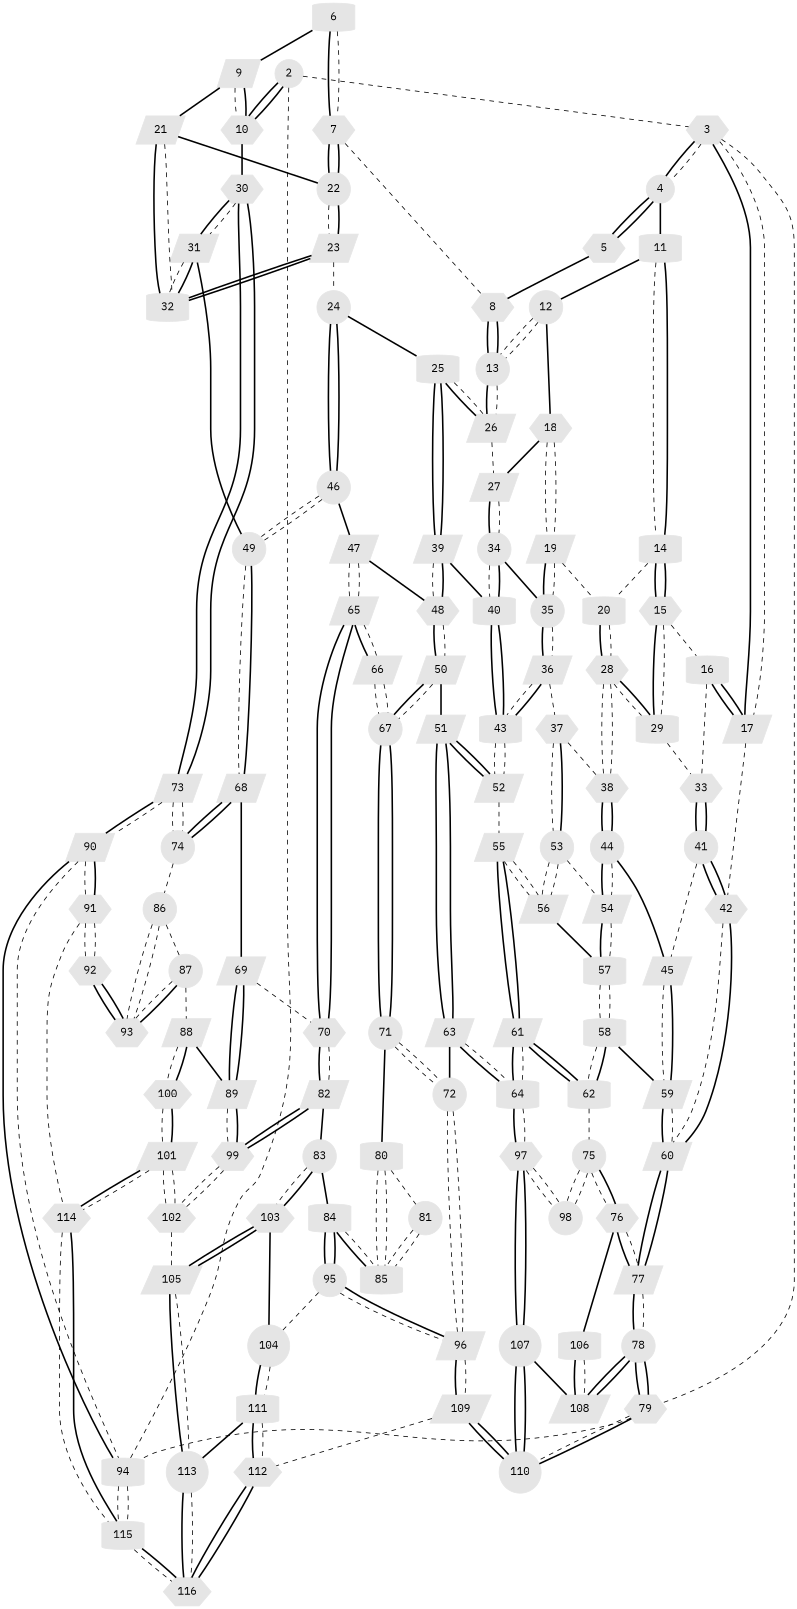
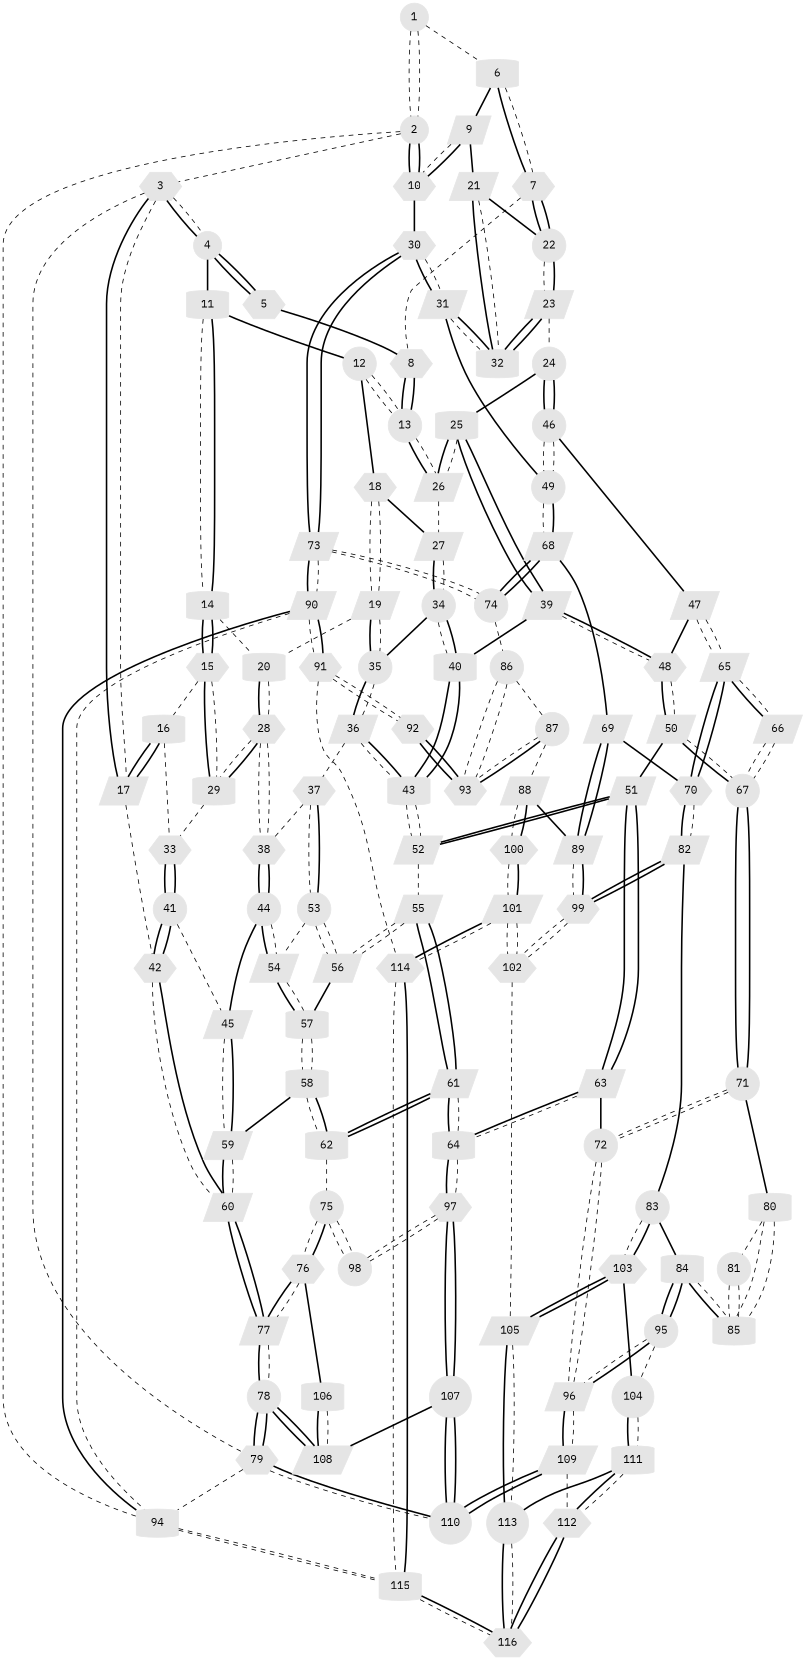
  graph {
    fontname="IBM Plex Mono"
    node [color=gray90 fontname="IBM Plex Mono" shape=parallelogram style=filled]
    edge [fontname="IBM Plex Mono" style=bold]
+   1 [shape=circle]
    2 [shape=circle]
    6 [shape=cylinder]
    3 [shape=hexagon]
    10 [shape=hexagon]
    94 [shape=cylinder]
    7 [shape=hexagon]
    9
    4 [shape=circle]
    17
    79 [shape=hexagon]
    30 [shape=hexagon]
    115 [shape=cylinder]
    5 [shape=hexagon]
    11 [shape=cylinder]
    42 [shape=hexagon]
    110 [shape=circle]
    8 [shape=hexagon]
    12 [shape=circle]
    14 [shape=cylinder]
    13 [shape=circle]
    22 [shape=circle]
    21
    23
    26
    32 [shape=cylinder]
    31
    73
    18 [shape=hexagon]
    15 [shape=hexagon]
    20 [shape=cylinder]
    19
    27
    16 [shape=cylinder]
    29 [shape=cylinder]
    28 [shape=hexagon]
    33 [shape=hexagon]
    41 [shape=circle]
    60
    35 [shape=circle]
    34 [shape=circle]
    36
    38 [shape=hexagon]
    24 [shape=circle]
    25 [shape=cylinder]
    46 [shape=circle]
    39
    49 [shape=circle]
    47
    40 [shape=cylinder]
    48 [shape=hexagon]
    44 [shape=circle]
    74 [shape=circle]
    90
    68
    45
    43 [shape=cylinder]
    37 [shape=hexagon]
    53 [shape=circle]
    52
    54
    56
    50
    59
    77
    55
    57 [shape=cylinder]
    65
    66
    70 [shape=hexagon]
    51
    67 [shape=circle]
    69
    63
    71 [shape=circle]
    64 [shape=cylinder]
    72 [shape=circle]
    61
    58 [shape=cylinder]
    62 [shape=cylinder]
    75 [shape=circle]
    78 [shape=circle]
    97 [shape=hexagon]
    76 [shape=hexagon]
    98 [shape=circle]
    96
    107 [shape=circle]
    82
    80 [shape=cylinder]
    89
    86 [shape=circle]
    99 [shape=hexagon]
    83 [shape=circle]
    81 [shape=circle]
    85 [shape=cylinder]
    109
    91 [shape=hexagon]
    87 [shape=circle]
    93 [shape=hexagon]
    106 [shape=cylinder]
    108
    84 [shape=cylinder]
    103 [shape=hexagon]
    102 [shape=hexagon]
    95 [shape=circle]
    104 [shape=circle]
    105
    88
    100 [shape=hexagon]
    101
    92 [shape=hexagon]
    114 [shape=hexagon]
    116 [shape=hexagon]
    111 [shape=cylinder]
    112 [shape=hexagon]
    113 [shape=circle]
+   1 -- 2 [style=dashed]
+   1 -- 2 [style=dashed]
+   1 -- 6 [style=dashed]
    2 -- 3 [style=dashed]
    2 -- 10
    2 -- 10
    2 -- 94 [style=dashed]
    6 -- 7
    6 -- 7 [style=dashed]
    6 -- 9
    3 -- 4
    3 -- 4 [style=dashed]
    3 -- 17
    3 -- 17 [style=dashed]
    3 -- 79 [style=dashed]
    10 -- 30
    94 -- 115 [style=dashed]
    94 -- 115 [style=dashed]
    7 -- 8 [style=dashed]
    7 -- 22
    7 -- 22
    9 -- 10 [style=dashed]
    9 -- 10
    9 -- 21
    4 -- 5
    4 -- 5
    4 -- 11
    17 -- 42 [style=dashed]
    79 -- 94 [style=dashed]
    79 -- 110 [style=dashed]
    79 -- 110
    30 -- 31
    30 -- 31 [style=dashed]
    30 -- 73
    30 -- 73
    115 -- 116 [style=dashed]
    115 -- 116
    5 -- 8
    11 -- 12
    11 -- 14 [style=dashed]
    11 -- 14
    42 -- 60 [style=dashed]
    42 -- 60
    8 -- 13
    8 -- 13
    12 -- 13 [style=dashed]
    12 -- 13 [style=dashed]
    12 -- 18
    14 -- 15
    14 -- 15
    14 -- 20 [style=dashed]
    13 -- 26
    13 -- 26 [style=dashed]
    22 -- 23 [style=dashed]
    22 -- 23
    21 -- 22
    21 -- 32
    21 -- 32 [style=dashed]
    23 -- 32
    23 -- 32
    23 -- 24 [style=dashed]
    26 -- 27 [style=dashed]
    31 -- 32 [style=dashed]
    31 -- 32
    31 -- 49
    73 -- 74 [style=dashed]
    73 -- 74 [style=dashed]
    73 -- 90
    73 -- 90 [style=dashed]
    18 -- 19 [style=dashed]
    18 -- 19 [style=dashed]
    18 -- 27
    15 -- 16 [style=dashed]
    15 -- 29
    15 -- 29 [style=dashed]
    20 -- 28
    20 -- 28 [style=dashed]
    19 -- 20 [style=dashed]
    19 -- 35
    19 -- 35 [style=dashed]
    27 -- 34
    27 -- 34 [style=dashed]
    16 -- 17
    16 -- 17
    16 -- 33 [style=dashed]
    29 -- 33 [style=dashed]
    28 -- 29 [style=dashed]
    28 -- 29
    28 -- 38 [style=dashed]
    28 -- 38 [style=dashed]
    33 -- 41
    33 -- 41
    41 -- 42
    41 -- 42
    41 -- 45 [style=dashed]
    60 -- 77
    60 -- 77
    35 -- 36
    35 -- 36 [style=dashed]
    34 -- 35
    34 -- 40 [style=dashed]
    34 -- 40
    36 -- 43 [style=dashed]
    36 -- 43
    36 -- 37 [style=dashed]
    38 -- 44
    38 -- 44
    24 -- 25
    24 -- 46
    24 -- 46
    25 -- 26
    25 -- 26 [style=dashed]
    25 -- 39
    25 -- 39
    46 -- 49 [style=dashed]
    46 -- 49 [style=dashed]
    46 -- 47
    39 -- 40
    39 -- 48 [style=dashed]
    39 -- 48
    49 -- 68 [style=dashed]
    49 -- 68
    47 -- 48
    47 -- 65 [style=dashed]
    47 -- 65 [style=dashed]
    40 -- 43
    40 -- 43
    48 -- 50
    48 -- 50 [style=dashed]
    44 -- 45
    44 -- 54
    44 -- 54 [style=dashed]
    74 -- 86 [style=dashed]
    90 -- 94
    90 -- 94 [style=dashed]
    90 -- 91 [style=dashed]
    90 -- 91
    68 -- 74
    68 -- 74
    68 -- 69
    45 -- 59 [style=dashed]
    45 -- 59
    43 -- 52 [style=dashed]
    43 -- 52 [style=dashed]
    37 -- 38 [style=dashed]
    37 -- 53 [style=dashed]
    37 -- 53
    53 -- 54 [style=dashed]
    53 -- 56 [style=dashed]
    53 -- 56 [style=dashed]
    52 -- 55 [style=dashed]
    54 -- 57
    54 -- 57 [style=dashed]
    56 -- 57
    50 -- 51
    50 -- 67
    50 -- 67 [style=dashed]
    59 -- 60
    59 -- 60 [style=dashed]
    77 -- 78
    77 -- 78 [style=dashed]
    55 -- 56 [style=dashed]
    55 -- 56 [style=dashed]
    55 -- 61
    55 -- 61
    57 -- 58 [style=dashed]
    57 -- 58 [style=dashed]
    65 -- 66
    65 -- 66 [style=dashed]
    65 -- 70
    65 -- 70
    66 -- 67 [style=dashed]
    66 -- 67 [style=dashed]
    70 -- 82
    70 -- 82 [style=dashed]
    51 -- 52
    51 -- 52
    51 -- 63
    51 -- 63
    67 -- 71
    67 -- 71
-   69 -- 70 [style=dashed]
+   69 -- 70
    69 -- 89
    69 -- 89
    63 -- 64
    63 -- 64 [style=dashed]
    63 -- 72
    71 -- 72 [style=dashed]
    71 -- 72 [style=dashed]
    71 -- 80
    64 -- 97
    64 -- 97 [style=dashed]
    72 -- 96 [style=dashed]
    72 -- 96 [style=dashed]
    61 -- 64
    61 -- 64 [style=dashed]
    61 -- 62
    61 -- 62
    58 -- 59
    58 -- 62 [style=dashed]
    58 -- 62
    62 -- 75 [style=dashed]
    75 -- 76 [style=dashed]
    75 -- 76
    75 -- 98 [style=dashed]
    75 -- 98 [style=dashed]
    78 -- 79
    78 -- 79
    78 -- 108
    78 -- 108
    97 -- 98 [style=dashed]
    97 -- 98 [style=dashed]
    97 -- 107
    97 -- 107
    76 -- 77
    76 -- 77 [style=dashed]
    76 -- 106
    96 -- 109
    96 -- 109 [style=dashed]
    107 -- 110
    107 -- 110
    107 -- 108
    82 -- 99
    82 -- 99
    82 -- 83
    80 -- 81 [style=dashed]
    80 -- 85 [style=dashed]
    80 -- 85 [style=dashed]
    89 -- 99 [style=dashed]
    89 -- 99
    86 -- 87 [style=dashed]
    86 -- 93 [style=dashed]
    86 -- 93 [style=dashed]
    99 -- 102 [style=dashed]
    99 -- 102 [style=dashed]
    83 -- 84
    83 -- 103 [style=dashed]
    83 -- 103
    81 -- 85 [style=dashed]
    81 -- 85 [style=dashed]
    109 -- 110
    109 -- 110
    109 -- 112 [style=dashed]
    91 -- 92 [style=dashed]
    91 -- 92 [style=dashed]
    91 -- 114 [style=dashed]
    87 -- 93 [style=dashed]
    87 -- 93
    87 -- 88 [style=dashed]
    106 -- 108
    106 -- 108 [style=dashed]
    84 -- 85
    84 -- 85 [style=dashed]
    84 -- 95
    84 -- 95
    103 -- 104
    103 -- 105
    103 -- 105
    102 -- 105 [style=dashed]
    95 -- 96 [style=dashed]
    95 -- 96
    95 -- 104 [style=dashed]
    104 -- 111
    104 -- 111 [style=dashed]
    105 -- 113
    105 -- 113 [style=dashed]
    88 -- 89
    88 -- 100 [style=dashed]
    88 -- 100
    100 -- 101 [style=dashed]
    100 -- 101
    101 -- 102 [style=dashed]
    101 -- 102 [style=dashed]
    101 -- 114
    101 -- 114 [style=dashed]
    92 -- 93
    92 -- 93
    114 -- 115 [style=dashed]
    114 -- 115
    111 -- 112
    111 -- 112 [style=dashed]
    111 -- 113
    112 -- 116
    112 -- 116
    113 -- 116
    113 -- 116 [style=dashed]
  }
